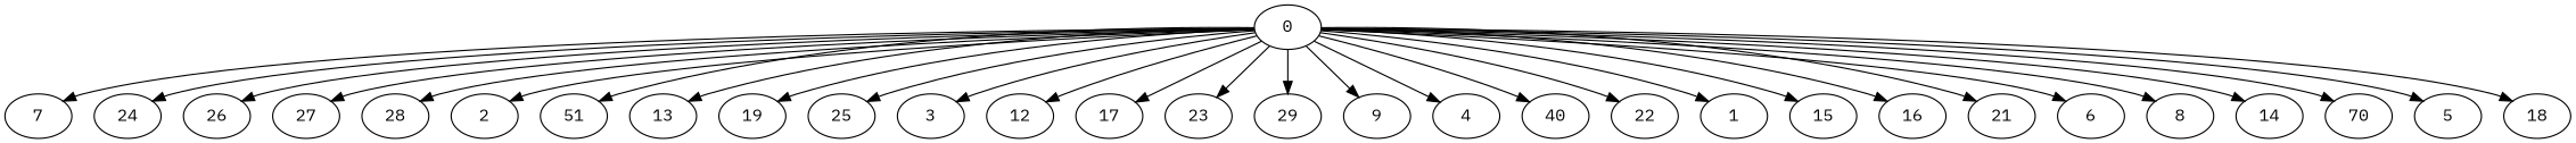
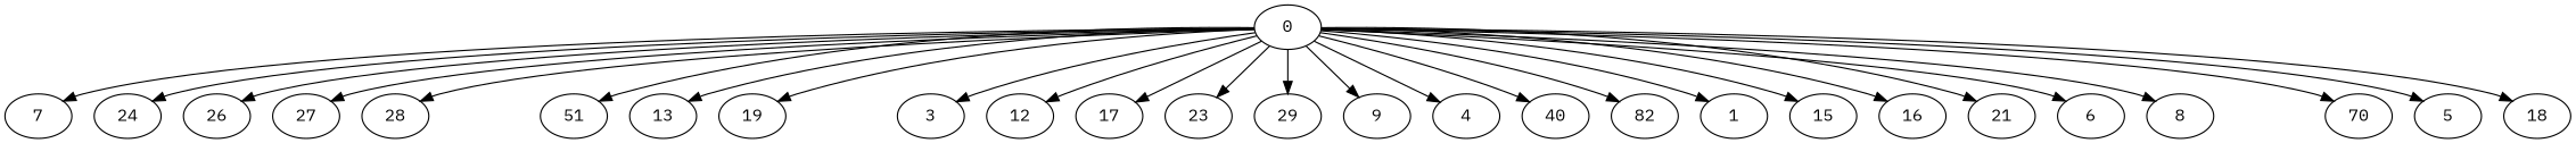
  digraph {
    "Duplicate states"=0
    GraphType=Fork
    "Max states in OPEN"=0
    Modes="120000ms; topo-ordered tasks, ; Pruning: task equivalence, fixed order ready list, ; F-value: ; Optimisation: best schedule length (SL) optimisation on equal, "
    NumberOfTasks=30
    "Pruned using list schedule length"=53000
    "States removed from OPEN"=0
    TargetSystem="Homogeneous-2"
    "Time to schedule (ms)"=733
    "Total idle time"=35
    "Total schedule length"=114
    "Total sequential time"=193
    "Total states created"=565874
    fontname="IBM Plex Mono"
    node ["Finish time"=114 Processor=0 "Start time"=69 Weight=10 fontname="IBM Plex Mono"]
    edge [Weight=28 fontname="IBM Plex Mono"]
    0 ["Finish time"=7 "Start time"=0 Weight=7]
    7 ["Finish time"=90 "Start time"=80]
    24 ["Finish time"=56 "Start time"=46]
    26 ["Finish time"=100 "Start time"=90]
    27 ["Finish time"=17 "Start time"=7]
    28 ["Finish time"=45 Processor=1 "Start time"=35]
-   2 ["Finish time"=26 "Start time"=17 Weight=9]
    n8 ["Finish time"=46 "Start time"=37 Weight=9 label=51]
    13 ["Finish time"=65 "Start time"=56 Weight=9]
    19 ["Finish time"=78 Processor=1 Weight=9]
-   25 ["Finish time"=87 Processor=1 "Start time"=78 Weight=9]
    3 ["Finish time"=95 Processor=1 "Start time"=87 Weight=8]
    12 ["Finish time"=53 Processor=1 "Start time"=45 Weight=8]
    17 ["Finish time"=103 Processor=1 "Start time"=95 Weight=8]
    23 ["Finish time"=109 "Start time"=102 Weight=7]
    29 ["Finish time"=110 Processor=1 "Start time"=103 Weight=7]
    9 ["Finish time"=59 Processor=1 "Start time"=53 Weight=6]
    4 ["Finish time"=64 Processor=1 "Start time"=59 Weight=5]
    n19 ["Start time"=109 Weight=5 label=40]
-   22 ["Finish time"=69 Processor=1 "Start time"=64 Weight=5]
+   22 ["Finish time"=69 Processor=1 "Start time"=64 Weight=5 label=82]
    1 [Processor=1 "Start time"=110 Weight=4]
    15 ["Finish time"=33 "Start time"=29 Weight=4]
    16 ["Finish time"=37 "Start time"=33 Weight=4]
    21 ["Finish time"=69 "Start time"=65 Weight=4]
    6 ["Finish time"=77 "Start time"=74 Weight=3]
    8 ["Finish time"=29 "Start time"=26 Weight=3]
-   14 ["Finish time"=80 "Start time"=77 Weight=3]
    n28 ["Finish time"=72 Weight=3 label=70]
    5 ["Finish time"=102 "Start time"=100 Weight=2]
    18 ["Finish time"=74 "Start time"=72 Weight=2]
    0 -> 7 [Weight=99]
    0 -> 24 [Weight=70]
    0 -> 26 [Weight=99]
    0 -> 27
    0 -> 28
-   0 -> 2
    0 -> n8 [Weight=56]
    0 -> 13 [Weight=70]
    0 -> 19 [Weight=56]
-   0 -> 25 [Weight=56]
    0 -> 3 [Weight=70]
    0 -> 12
    0 -> 17 [Weight=85]
    0 -> 23 [Weight=141]
    0 -> 29 [Weight=85]
    0 -> 9
    0 -> 4
    0 -> n19 [Weight=141]
    0 -> 22
    0 -> 1 [Weight=85]
    0 -> 15 [Weight=42]
    0 -> 16 [Weight=42]
    0 -> 21 [Weight=70]
    0 -> 6 [Weight=85]
    0 -> 8
-   0 -> 14 [Weight=85]
    0 -> n28 [Weight=70]
    0 -> 5 [Weight=127]
    0 -> 18 [Weight=70]
  }
